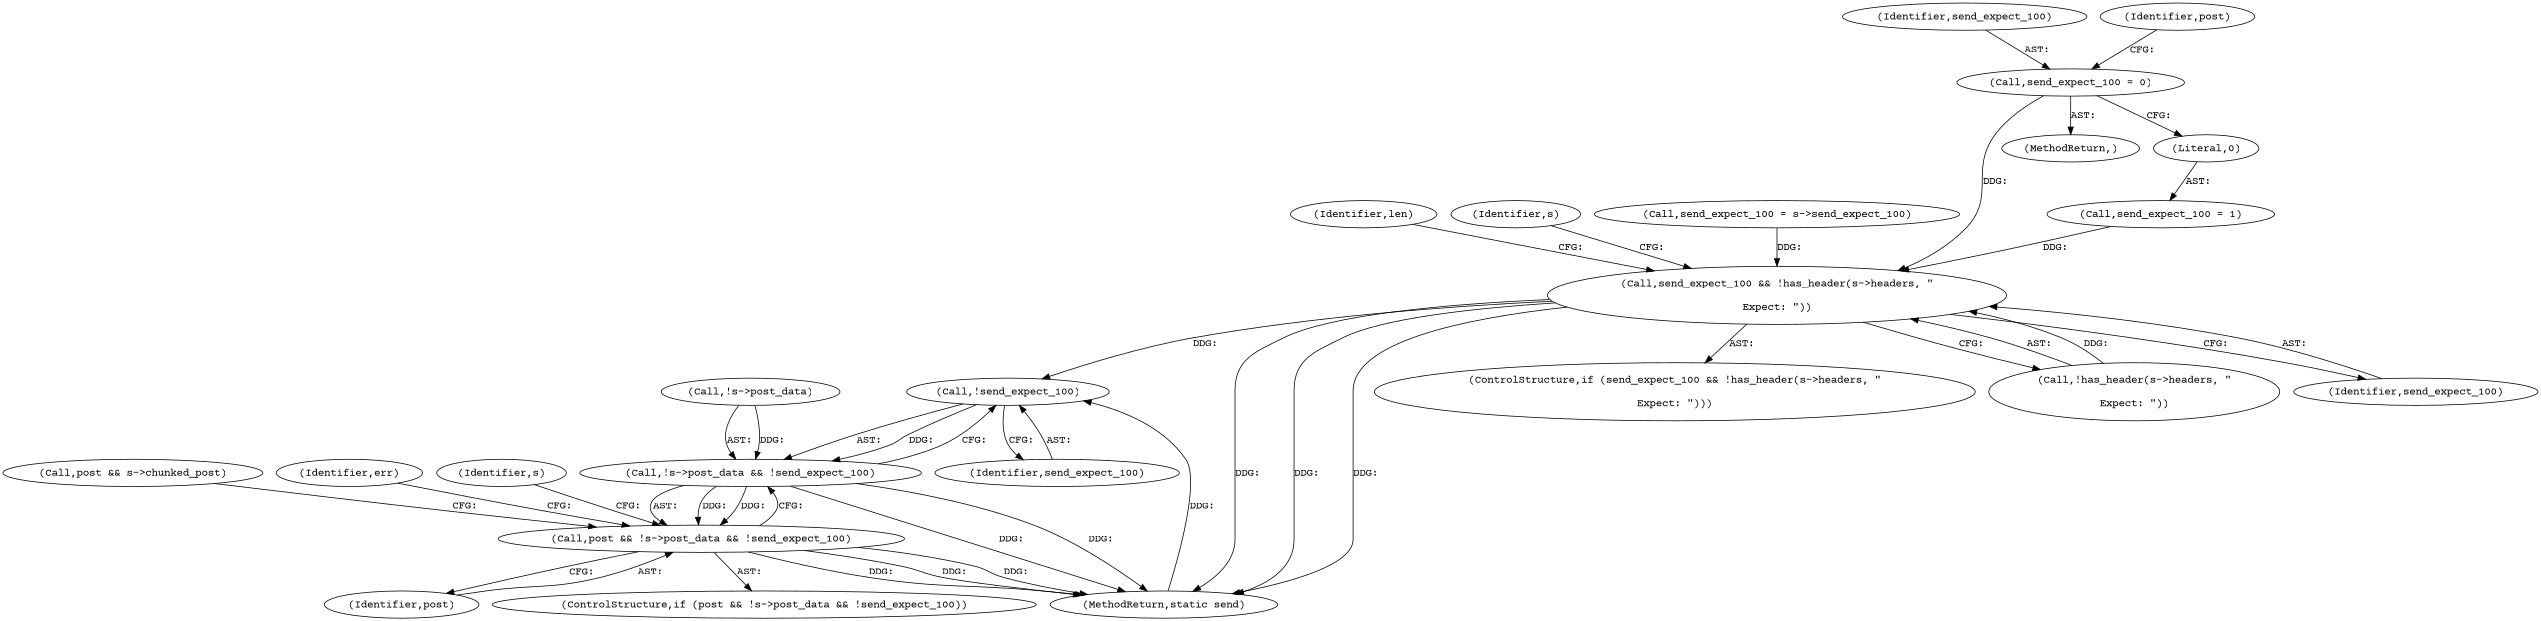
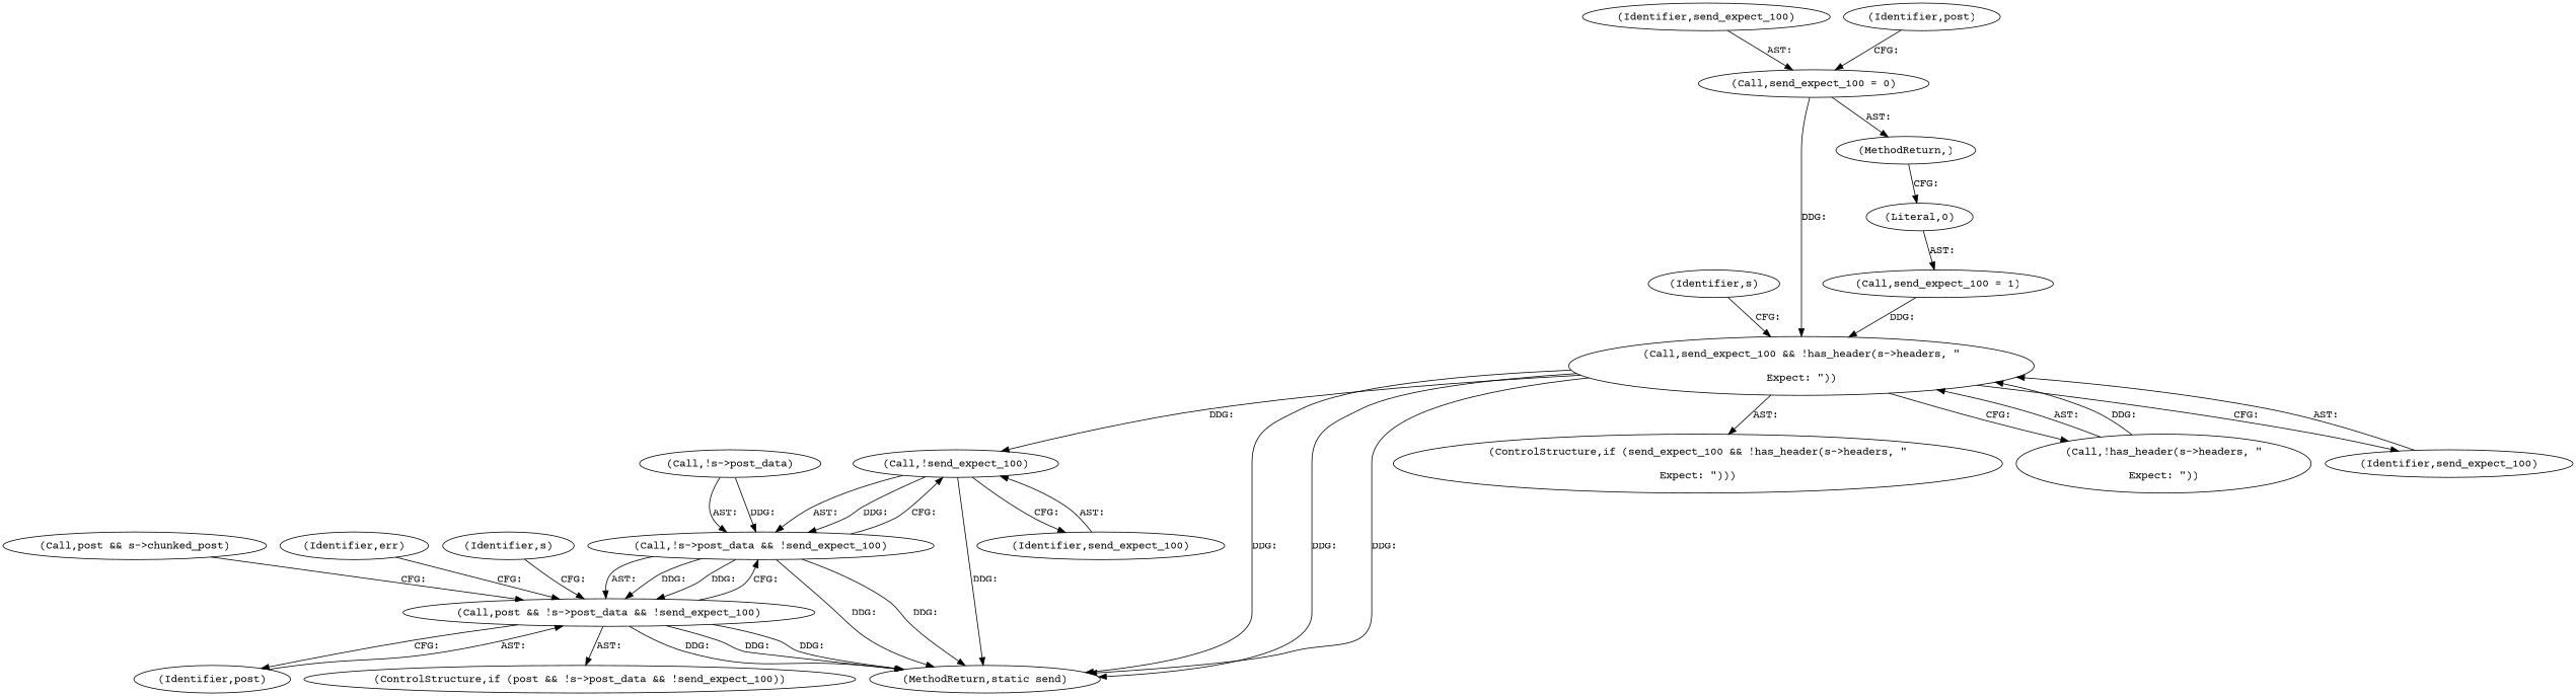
  digraph {
    fontname="Courier Prime"
    node [fontname="Courier Prime"]
    edge [fontname="Courier Prime"]
    n1 [label="(Call,send_expect_100 = 0)"]
    n2 [label="(Call,send_expect_100 && !has_header(s->headers, \"\r\nExpect: \"))"]
    n3 [label="(MethodReturn,)"]
    n4 [label="(Literal,0)"]
    n5 [label="(Call,!send_expect_100)"]
    n6 [label="(Call,!has_header(s->headers, \"\r\nExpect: \"))"]
    n7 [label="(MethodReturn,static send)"]
    n8 [label="(ControlStructure,if (send_expect_100 && !has_header(s->headers, \"\r\nExpect: \")))"]
    n9 [label="(Identifier,send_expect_100)"]
    n10 [label="(Call,send_expect_100 = 1)"]
    n11 [label="(Call,!s->post_data && !send_expect_100)"]
    n12 [label="(Identifier,send_expect_100)"]
    n13 [label="(Call,post && !s->post_data && !send_expect_100)"]
    n14 [label="(Identifier,post)"]
    n15 [label="(ControlStructure,if (post && !s->post_data && !send_expect_100))"]
    n16 [label="(Call,!s->post_data)"]
    n17 [label="(Identifier,send_expect_100)"]
    n18 [label="(Call,post && s->chunked_post)"]
-   n19 [label="(Identifier,len)"]
    n20 [label="(Identifier,err)"]
    n21 [label="(Identifier,s)"]
    n22 [label="(Identifier,post)"]
-   n23 [label="(Call,send_expect_100 = s->send_expect_100)"]
    n24 [label="(Identifier,s)"]
    n1 -> n2 [label="DDG: "]
    n1 -> n3 [label="AST: "]
-   n1 -> n4 [label="CFG: "]
+   n3 -> n4 [label="CFG: "]
    n2 -> n5 [label="DDG: "]
    n2 -> n6 [label="CFG: "]
    n2 -> n7 [label="DDG: "]
    n2 -> n7 [label="DDG: "]
    n2 -> n7 [label="DDG: "]
    n2 -> n8 [label="AST: "]
    n2 -> n9 [label="CFG: "]
    n4 -> n10 [label="AST: "]
-   n7 -> n5 [label="DDG: "]
+   n5 -> n7 [label="DDG: "]
    n5 -> n11 [label="AST: "]
    n5 -> n11 [label="DDG: "]
    n5 -> n12 [label="CFG: "]
    n6 -> n2 [label="AST: "]
    n6 -> n2 [label="DDG: "]
    n9 -> n2 [label="AST: "]
    n10 -> n2 [label="DDG: "]
    n11 -> n5 [label="CFG: "]
    n11 -> n7 [label="DDG: "]
    n11 -> n7 [label="DDG: "]
    n11 -> n13 [label="AST: "]
    n11 -> n13 [label="DDG: "]
    n11 -> n13 [label="DDG: "]
    n12 -> n5 [label="AST: "]
    n13 -> n7 [label="DDG: "]
    n13 -> n7 [label="DDG: "]
    n13 -> n7 [label="DDG: "]
    n13 -> n11 [label="CFG: "]
    n13 -> n14 [label="CFG: "]
    n13 -> n15 [label="AST: "]
    n14 -> n13 [label="AST: "]
    n16 -> n11 [label="AST: "]
    n16 -> n11 [label="DDG: "]
    n17 -> n1 [label="AST: "]
    n18 -> n13 [label="CFG: "]
-   n19 -> n2 [label="CFG: "]
    n20 -> n13 [label="CFG: "]
    n21 -> n2 [label="CFG: "]
    n22 -> n1 [label="CFG: "]
-   n23 -> n2 [label="DDG: "]
    n24 -> n13 [label="CFG: "]
  }
